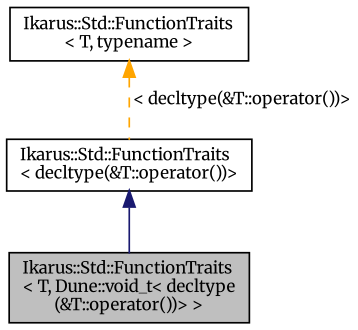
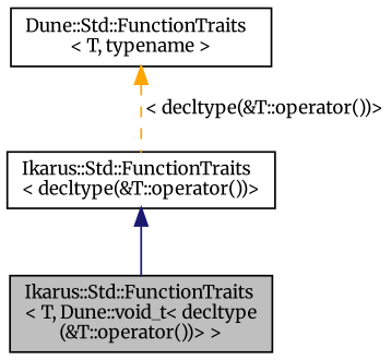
  digraph {
    fontname=Merriweather
    node [color=black fillcolor=white fontname=Merriweather fontsize=10 shape=record style=filled]
    edge [dir=back fontname=Merriweather fontsize=10 labelfontname=Helvetica labelfontsize=10]
    n1 [fillcolor=grey75 fontcolor=black height=0.2 label="Ikarus::Std::FunctionTraits\l\< T, Dune::void_t\< decltype\l(&T::operator())\> \>" width=0.4]
    n2 [height=0.2 label="Ikarus::Std::FunctionTraits\l\< decltype(&T::operator())\>" width=0.4]
-   n3 [height=0.2 label="Ikarus::Std::FunctionTraits\l\< T, typename \>" width=0.4]
+   n3 [height=0.2 label="Dune::Std::FunctionTraits\l\< T, typename \>" width=0.4]
    n2 -> n1 [color=midnightblue style=solid]
    n3 -> n2 [color=orange label=" \< decltype(&T::operator())\>" style=dashed]
  }
